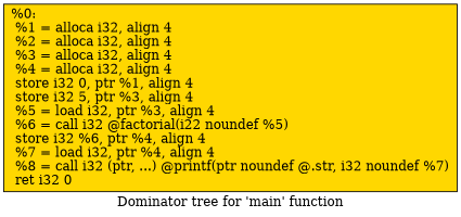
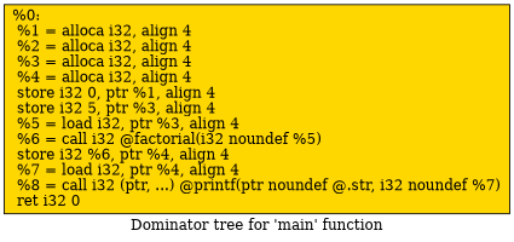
  digraph {
    label="Dominator tree for 'main' function"
-   n1 [label="{%0:\l  %1 = alloca i32, align 4\l  %2 = alloca i32, align 4\l  %3 = alloca i32, align 4\l  %4 = alloca i32, align 4\l  store i32 0, ptr %1, align 4\l  store i32 5, ptr %3, align 4\l  %5 = load i32, ptr %3, align 4\l  %6 = call i32 @factorial(i22 noundef %5)\l  store i32 %6, ptr %4, align 4\l  %7 = load i32, ptr %4, align 4\l  %8 = call i32 (ptr, ...) @printf(ptr noundef @.str, i32 noundef %7)\l  ret i32 0\l}" shape=record style=filled fillcolor=gold]
+   n1 [label="{%0:\l  %1 = alloca i32, align 4\l  %2 = alloca i32, align 4\l  %3 = alloca i32, align 4\l  %4 = alloca i32, align 4\l  store i32 0, ptr %1, align 4\l  store i32 5, ptr %3, align 4\l  %5 = load i32, ptr %3, align 4\l  %6 = call i32 @factorial(i32 noundef %5)\l  store i32 %6, ptr %4, align 4\l  %7 = load i32, ptr %4, align 4\l  %8 = call i32 (ptr, ...) @printf(ptr noundef @.str, i32 noundef %7)\l  ret i32 0\l}" shape=record style=filled fillcolor=gold]
  }
